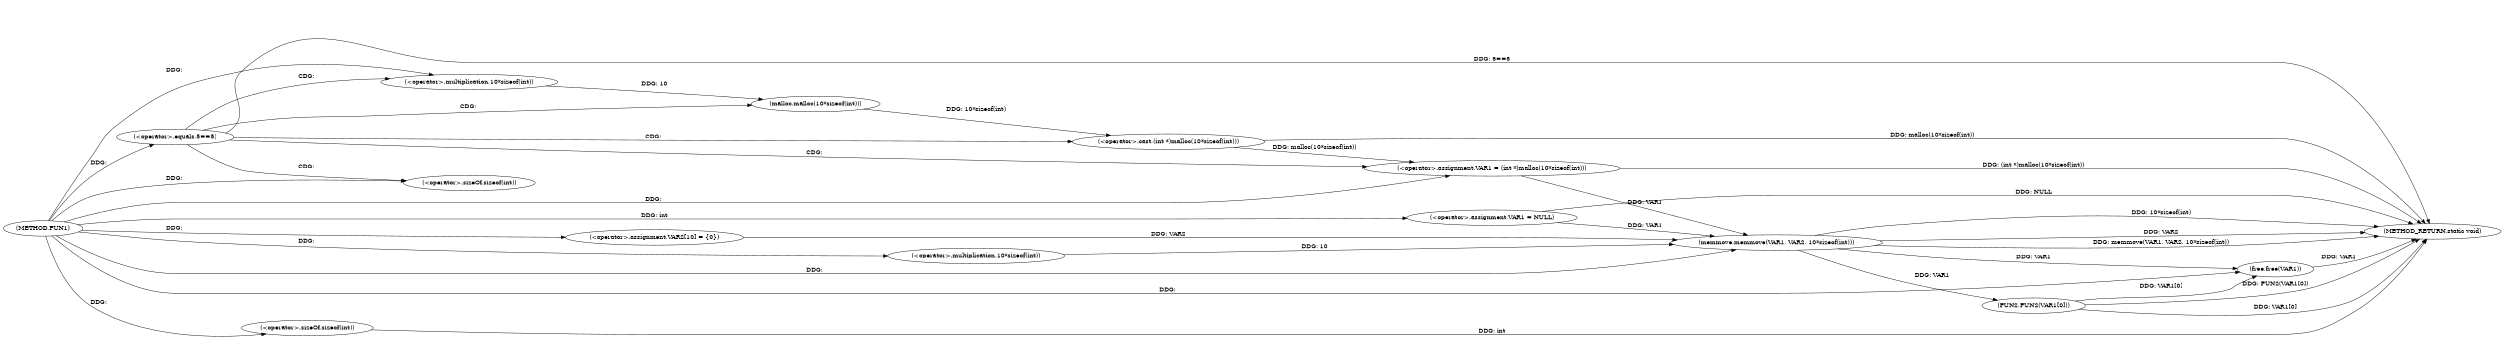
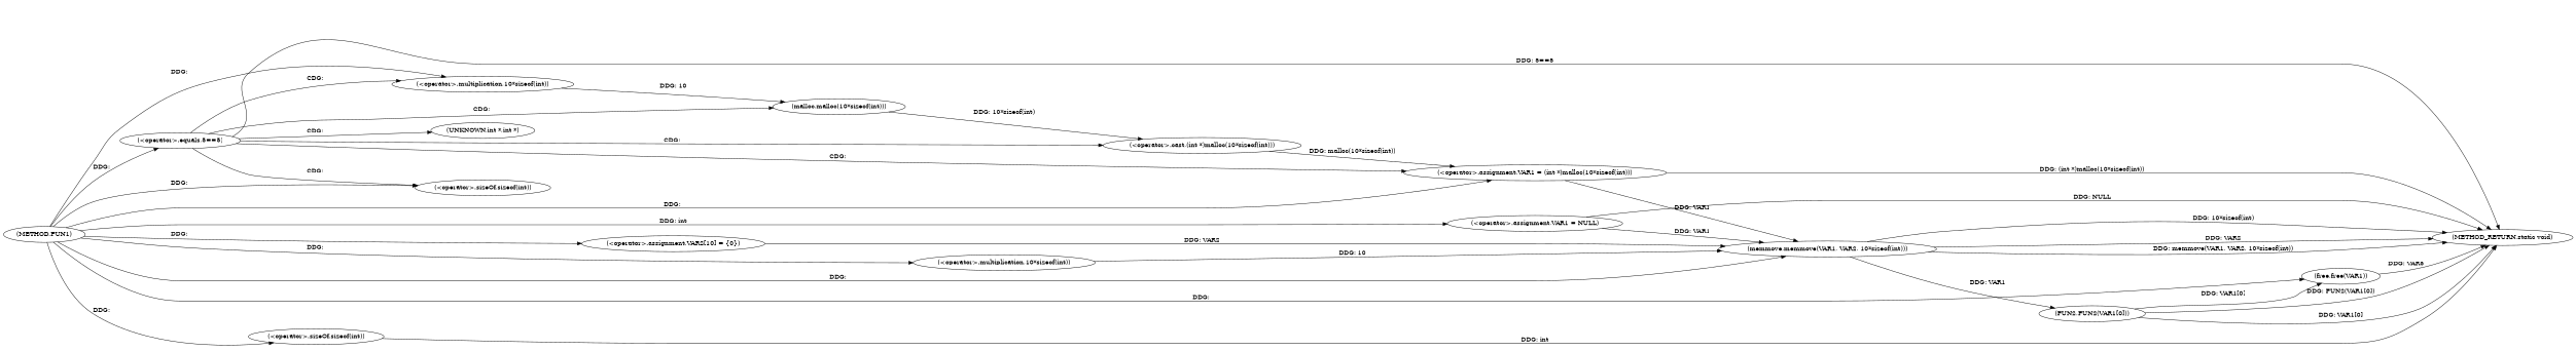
  digraph {
    rankdir=LR
    n1 [label="(METHOD,FUN1)"]
    n2 [label="(<operator>.assignment,VAR1 = NULL)"]
    n3 [label="(<operator>.equals,5==5)"]
    n4 [label="(<operator>.assignment,VAR1 = (int *)malloc(10*sizeof(int)))"]
    n5 [label="(<operator>.multiplication,10*sizeof(int))"]
    n6 [label="(<operator>.sizeOf,sizeof(int))"]
    n7 [label="(<operator>.assignment,VAR2[10] = {0})"]
    n8 [label="(memmove,memmove(VAR1, VAR2, 10*sizeof(int)))"]
    n9 [label="(<operator>.multiplication,10*sizeof(int))"]
    n10 [label="(<operator>.sizeOf,sizeof(int))"]
    n11 [label="(free,free(VAR1))"]
    n12 [label="(METHOD_RETURN,static void)"]
    n13 [label="(<operator>.cast,(int *)malloc(10*sizeof(int)))"]
    n14 [label="(malloc,malloc(10*sizeof(int)))"]
+   n15 [label="(UNKNOWN,int *,int *)"]
    n16 [label="(FUN2,FUN2(VAR1[0]))"]
    n1 -> n2 [label="DDG: int"]
    n1 -> n3 [label="DDG: "]
    n1 -> n4 [label="DDG: "]
    n1 -> n5 [label="DDG: "]
    n1 -> n6 [label="DDG: "]
    n1 -> n7 [label="DDG: "]
    n1 -> n8 [label="DDG: "]
    n1 -> n9 [label="DDG: "]
    n1 -> n10 [label="DDG: "]
    n1 -> n11 [label="DDG: "]
    n2 -> n8 [label="DDG: VAR1"]
    n2 -> n12 [label="DDG: NULL"]
    n3 -> n4 [label="CDG: "]
    n3 -> n5 [label="CDG: "]
    n3 -> n6 [label="CDG: "]
    n3 -> n12 [label="DDG: 5==5"]
    n3 -> n13 [label="CDG: "]
    n3 -> n14 [label="CDG: "]
+   n3 -> n15 [label="CDG: "]
    n4 -> n8 [label="DDG: VAR1"]
    n4 -> n12 [label="DDG: (int *)malloc(10*sizeof(int))"]
    n5 -> n14 [label="DDG: 10"]
    n7 -> n8 [label="DDG: VAR2"]
-   n8 -> n11 [label="DDG: VAR1"]
    n8 -> n12 [label="DDG: 10*sizeof(int)"]
    n8 -> n12 [label="DDG: VAR2"]
    n8 -> n12 [label="DDG: memmove(VAR1, VAR2, 10*sizeof(int))"]
    n8 -> n16 [label="DDG: VAR1"]
    n9 -> n8 [label="DDG: 10"]
    n10 -> n12 [label="DDG: int"]
-   n11 -> n12 [label="DDG: VAR1"]
+   n11 -> n12 [label="DDG: VAR5"]
    n13 -> n4 [label="DDG: malloc(10*sizeof(int))"]
-   n13 -> n12 [label="DDG: malloc(10*sizeof(int))"]
    n14 -> n13 [label="DDG: 10*sizeof(int)"]
    n16 -> n11 [label="DDG: VAR1[0]"]
    n16 -> n12 [label="DDG: VAR1[0]"]
    n16 -> n12 [label="DDG: FUN2(VAR1[0])"]
  }
